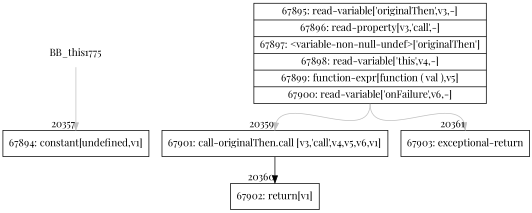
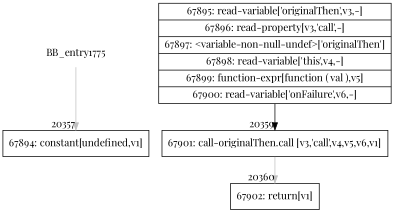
  digraph {
    fontname="Playfair Display"
    rankdir=TD
    node [fontname="Playfair Display" shape=record]
    edge [fontname="Playfair Display" headport=n tailport=s]
-   BB_entry1775 [shape=none label=BB_this1775]
+   BB_entry1775 [shape=none]
    n2 [label="{67894: constant[undefined,v1]}"]
    n3 [label="{67895: read-variable['originalThen',v3,-]|67896: read-property[v3,'call',-]|67897: \<variable-non-null-undef\>['originalThen']|67898: read-variable['this',v4,-]|67899: function-expr[function ( val ),v5]|67900: read-variable['onFailure',v6,-]}"]
    n4 [label="{67901: call-originalThen.call [v3,'call',v4,v5,v6,v1]}"]
-   n5 [label="{67903: exceptional-return}"]
    n6 [label="{67902: return[v1]}"]
    BB_entry1775 -> n2 [color=gray headlabel="    20357"]
-   n3 -> n4 [headlabel="      20359" color=gray]
-   n3 -> n5 [color=gray headlabel="      20361"]
-   n4 -> n6 [headlabel="      20360"]
+   n3 -> n4 [headlabel="      20359"]
+   n4 -> n6 [headlabel="      20360" color=gray]
  }
